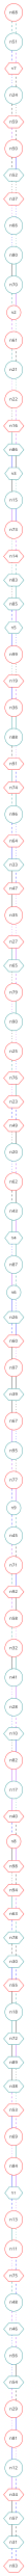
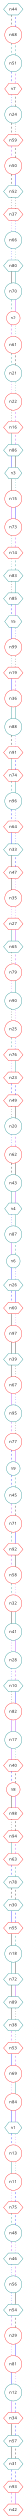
  graph {
    fontname="Open Sans"
    node [color=red fontname="Open Sans" shape=circle]
    edge [color=purple fontname="Open Sans" style=dashed]
+   n44 [color=teal shape=hexagon]
    n68
    n1 [color=teal shape=hexagon]
    n13
    n84
    n11
    n69
    n2
    n61
    n70 [color=teal]
    n21 [color=teal]
-   n80 [color=teal]
+   n80 [color=teal shape=hexagon]
    n3 [color=teal shape=hexagon]
-   n15 [color=teal]
+   n15
    n86 [color=teal shape=hexagon]
    n73
    n16 [shape=hexagon]
    n4 [color=teal shape=hexagon]
    n43 [color=teal]
    n87 [color=teal]
    n62
    n6 [color=teal]
    n5 [color=teal shape=hexagon]
    n85 [color=teal shape=hexagon]
    n99
    n83 [color=teal shape=hexagon]
    n19 [shape=hexagon]
    n26 [color=teal shape=hexagon]
    n60 [shape=hexagon]
    n7 [shape=hexagon]
    n24 [color=teal]
    n51 [color=teal]
    n59 [shape=hexagon]
    n40 [shape=hexagon]
    n8
    n98 [shape=hexagon]
    n17 [color=teal]
    n94 [shape=hexagon]
    n9 [color=teal]
    n45 [color=teal]
    n77
    n71
    n95 [color=teal]
    n10 [color=teal shape=hexagon]
    n28 [color=teal]
    n82
    n41 [color=teal]
    n75 [shape=hexagon]
    n48 [color=teal]
    n12 [color=teal]
    n34 [shape=hexagon]
    n81
    n57 [color=teal shape=hexagon]
    n29
    n14 [shape=hexagon]
    n22
    n18 [color=teal]
    n55 [shape=hexagon]
    n72 [color=teal shape=hexagon]
    n30 [color=teal shape=hexagon]
    n89 [color=teal shape=hexagon]
    n36
    n88 [color=teal]
    n20 [color=teal]
    n49 [shape=hexagon]
    n23 [shape=hexagon]
    n76 [shape=hexagon]
    n25
    n50
    n90 [color=teal]
    n79
    n97
    n27 [shape=hexagon]
    n35
    n65 [color=teal shape=hexagon]
    n47 [shape=hexagon]
    n32
    n54 [color=teal shape=hexagon]
    n56 [color=teal]
    n78 [color=teal shape=hexagon]
    n63 [shape=hexagon]
    n31 [color=teal shape=hexagon]
    n93 [shape=hexagon]
+   n42 [shape=hexagon]
    n58
    n92 [shape=hexagon]
    n33 [color=teal shape=hexagon]
    n64 [shape=hexagon]
    n96 [color=teal]
    n91 [shape=hexagon]
    n37 [shape=hexagon]
    n52 [color=teal shape=hexagon]
    n66 [color=teal]
    n38 [color=teal shape=hexagon]
    n53 [shape=hexagon]
    n39 [color=teal shape=hexagon]
    n67
    n46 [color=teal shape=hexagon]
    n74 [shape=hexagon]
+   n44 -- n68 [color=black]
+   n68 -- n44 [color=blue]
    n68 -- n51 [color=teal]
    n1 -- n13 [color=blue]
    n1 -- n84 [style=solid]
    n13 -- n1 [style=dotted]
    n13 -- n11 [color=teal style=solid]
    n84 -- n1 [color=blue style=solid]
    n84 -- n69 [color=teal style=solid]
    n11 -- n13 [color=teal style=dotted]
    n11 -- n75 [style=dotted]
    n69 -- n84 [style=dotted]
    n69 -- n53
    n2 -- n61
    n2 -- n70 [style=solid]
    n61 -- n2 [color=teal style=dotted]
    n61 -- n21 [color=teal]
    n70 -- n2 [color=teal]
    n70 -- n80 [color=teal style=solid]
    n21 -- n61 [color=black]
    n21 -- n22 [style=dotted]
    n80 -- n70 [color=black style=solid]
    n80 -- n66 [color=teal style=dotted]
    n3 -- n15 [color=black style=solid]
    n3 -- n86 [color=black style=solid]
    n15 -- n3 [color=teal style=dotted]
    n15 -- n73 [style=solid]
    n86 -- n3 [color=blue style=solid]
    n86 -- n16
    n73 -- n15 [color=blue style=solid]
    n73 -- n14 [color=teal style=dotted]
    n16 -- n86 [color=teal style=solid]
    n16 -- n22
    n4 -- n43 [style=solid]
    n4 -- n87 [color=blue style=dotted]
    n43 -- n4 [color=teal style=solid]
    n43 -- n62 [color=black style=solid]
    n87 -- n4 [color=teal style=solid]
    n87 -- n6 [style=solid]
    n62 -- n43 [color=black]
    n62 -- n20
    n6 -- n87 [color=teal]
    n6 -- n26 [color=blue style=solid]
    n5 -- n85 [style=solid]
    n5 -- n99 [color=blue style=solid]
    n85 -- n5 [color=blue]
    n85 -- n83 [color=teal style=solid]
    n99 -- n5 [color=blue style=dotted]
    n99 -- n19 [color=teal style=dotted]
    n83 -- n85 [color=black style=dotted]
    n83 -- n14 [color=teal]
    n19 -- n99 [color=black style=dotted]
    n19 -- n36 [color=blue style=solid]
    n26 -- n6 [color=blue style=dotted]
    n26 -- n60 [color=blue]
    n60 -- n26 [color=blue style=solid]
    n60 -- n97 [color=black style=solid]
    n7 -- n24 [color=blue style=dotted]
    n7 -- n51
    n24 -- n7 [color=black]
    n24 -- n59 [color=black]
    n51 -- n68 [color=teal]
    n51 -- n7 [color=blue]
    n59 -- n24 [color=black style=dotted]
    n59 -- n50
    n40 -- n8 [color=blue]
    n40 -- n17 [color=teal style=dotted]
    n8 -- n40 [color=black]
    n8 -- n98 [color=black style=solid]
    n98 -- n8 [style=solid]
    n98 -- n94 [color=black style=dotted]
    n17 -- n40 [style=solid]
    n17 -- n82 [style=solid]
    n94 -- n98 [color=black]
    n94 -- n63 [color=teal style=solid]
    n9 -- n45 [color=blue]
    n9 -- n77 [style=solid]
    n45 -- n9 [color=teal]
    n45 -- n71
    n77 -- n9 [color=blue]
    n77 -- n95 [color=black style=dotted]
    n71 -- n45 [color=black]
    n71 -- n92 [color=teal]
    n95 -- n77
    n95 -- n67 [color=blue style=dotted]
    n10 -- n28
    n10 -- n82 [color=black style=dotted]
    n28 -- n10 [color=blue style=dotted]
    n28 -- n41 [style=solid]
    n82 -- n17 [style=solid]
    n82 -- n10 [color=blue style=solid]
    n41 -- n28 [style=dotted]
    n41 -- n32 [color=teal style=solid]
    n75 -- n11 [color=blue]
    n75 -- n48 [color=teal]
    n48 -- n75 [color=blue]
    n48 -- n46
    n12 -- n34 [style=solid]
    n12 -- n81 [style=dotted]
    n34 -- n12 [color=blue]
    n34 -- n57 [color=black style=solid]
    n81 -- n12 [color=blue style=solid]
    n81 -- n29 [color=blue style=solid]
    n57 -- n34 [color=blue]
    n57 -- n31 [color=black style=solid]
    n29 -- n81 [style=dotted]
    n29 -- n54 [color=black]
    n14 -- n73
    n14 -- n83 [color=teal style=dotted]
    n22 -- n21 [color=teal style=dotted]
    n22 -- n16 [color=black style=dotted]
    n18 -- n55 [color=teal]
    n18 -- n72 [color=teal style=solid]
    n55 -- n18 [color=black style=solid]
    n55 -- n30 [color=blue]
    n72 -- n18 [color=black style=solid]
    n72 -- n89 [color=black style=solid]
    n30 -- n55 [color=blue style=solid]
    n30 -- n78 [color=black]
    n89 -- n72 [style=solid]
    n89 -- n38 [color=black style=solid]
    n36 -- n19
    n36 -- n88 [color=teal style=solid]
    n88 -- n36 [color=teal style=solid]
    n88 -- n91 [color=black]
    n20 -- n62 [color=blue style=dotted]
    n20 -- n49 [color=black style=solid]
    n49 -- n20 [color=black style=dotted]
    n49 -- n23 [color=blue]
    n23 -- n49 [color=blue]
    n23 -- n76 [color=teal style=solid]
    n76 -- n23 [style=dotted]
    n76 -- n25 [color=blue style=dotted]
    n25 -- n76 [color=teal]
    n25 -- n90 [style=dotted]
    n50 -- n59 [color=black]
    n50 -- n52 [color=black]
    n90 -- n25 [color=black style=dotted]
    n90 -- n79 [color=teal style=solid]
    n79 -- n90 [style=dotted]
    n79 -- n65
    n97 -- n60 [style=dotted]
    n97 -- n39 [color=black style=solid]
    n27 -- n35 [style=dotted]
    n27 -- n65 [color=teal style=solid]
    n35 -- n27 [style=dotted]
    n35 -- n47 [style=dotted]
    n65 -- n79 [color=black style=dotted]
    n65 -- n27 [style=solid]
    n47 -- n35 [color=black style=solid]
    n47 -- n33 [color=blue]
    n32 -- n41 [color=black style=solid]
    n32 -- n58 [style=dotted]
    n54 -- n29
    n54 -- n56 [color=black style=solid]
    n56 -- n54 [color=blue style=dotted]
    n56 -- n46
    n78 -- n30 [color=black]
    n78 -- n63 [color=teal]
    n63 -- n94
    n63 -- n78 [color=blue]
    n31 -- n57 [color=black]
    n31 -- n93 [color=blue]
    n93 -- n31 [color=blue]
+   n93 -- n42
+   n42 -- n93 [style=solid]
    n58 -- n32 [color=teal]
    n58 -- n92 [color=black style=solid]
    n92 -- n71 [color=blue style=solid]
    n92 -- n58
    n33 -- n47 [color=black style=solid]
    n33 -- n64 [color=blue style=dotted]
    n64 -- n33 [color=blue style=solid]
    n64 -- n96 [color=blue style=dotted]
    n96 -- n64 [color=blue]
    n96 -- n74 [color=teal style=solid]
    n91 -- n88 [style=dotted]
    n91 -- n74 [color=teal style=solid]
    n37 -- n52 [color=black style=dotted]
    n37 -- n66 [style=dotted]
    n52 -- n50 [color=blue style=solid]
    n52 -- n37 [color=black style=dotted]
    n66 -- n80 [color=blue style=dotted]
    n66 -- n37 [color=blue style=dotted]
    n38 -- n89 [color=black style=dotted]
    n38 -- n53
    n53 -- n69 [color=blue style=solid]
    n53 -- n38 [color=teal style=dotted]
    n39 -- n97 [color=black style=solid]
    n39 -- n67 [color=black style=solid]
    n67 -- n95 [style=solid]
    n67 -- n39 [color=black style=dotted]
    n46 -- n48 [style=dotted]
    n46 -- n56 [color=blue style=dotted]
    n74 -- n96 [color=teal]
    n74 -- n91 [color=blue]
  }
